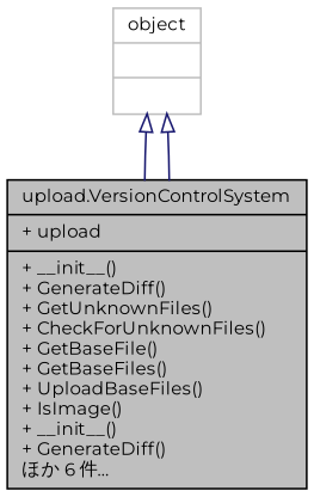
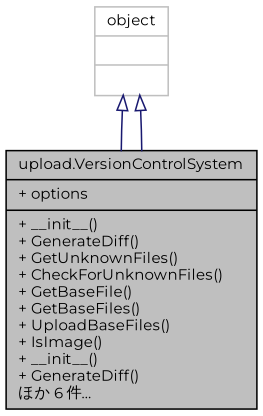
  digraph {
    fontname=Montserrat
    node [fontname=Montserrat fontsize=10 shape=record style=filled]
    edge [arrowtail=onormal color=midnightblue dir=back fontname=Montserrat fontsize=10 labelfontname=Helvetica labelfontsize=10 style=solid]
-   n1 [color=black fillcolor=grey75 fontcolor=black height=0.2 label="{upload.VersionControlSystem\n|+ upload\l|+ __init__()\l+ GenerateDiff()\l+ GetUnknownFiles()\l+ CheckForUnknownFiles()\l+ GetBaseFile()\l+ GetBaseFiles()\l+ UploadBaseFiles()\l+ IsImage()\l+ __init__()\l+ GenerateDiff()\lほか 6 件…\l}" width=0.4]
+   n1 [color=black fillcolor=grey75 fontcolor=black height=0.2 label="{upload.VersionControlSystem\n|+ options\l|+ __init__()\l+ GenerateDiff()\l+ GetUnknownFiles()\l+ CheckForUnknownFiles()\l+ GetBaseFile()\l+ GetBaseFiles()\l+ UploadBaseFiles()\l+ IsImage()\l+ __init__()\l+ GenerateDiff()\lほか 6 件…\l}" width=0.4]
    n2 [color=grey75 fillcolor=white height=0.2 label="{object\n||}" width=0.4]
    n2 -> n1
    n2 -> n1
  }
